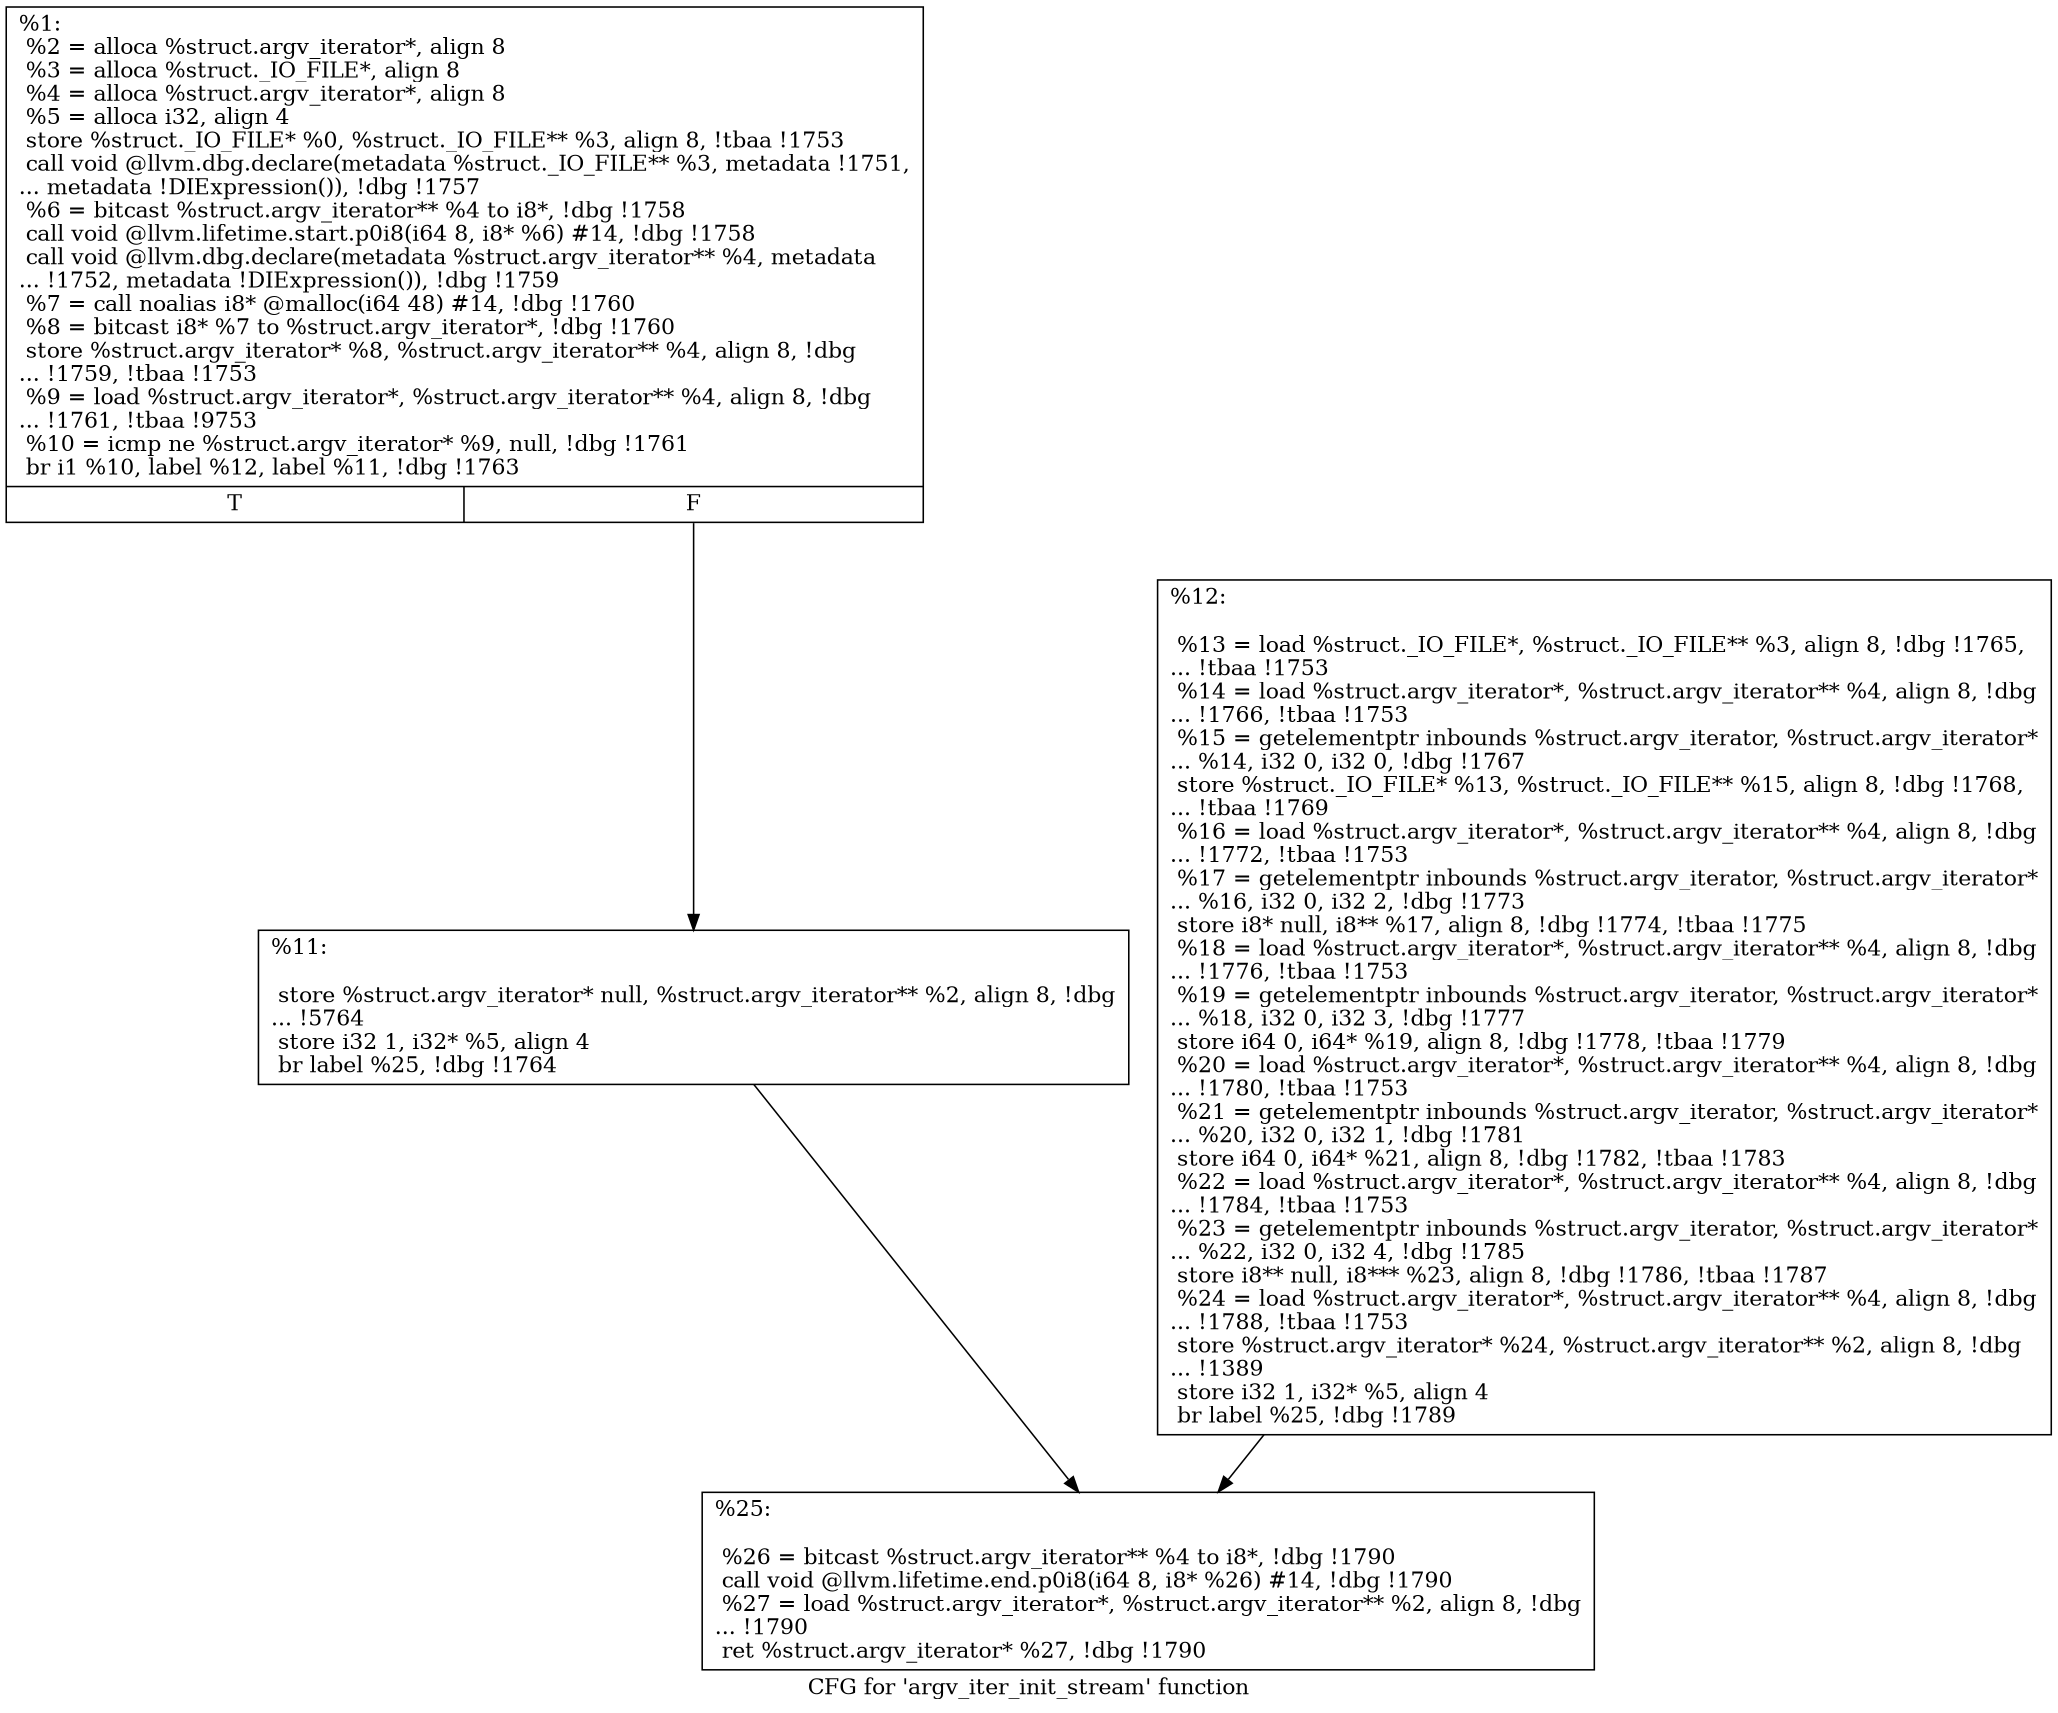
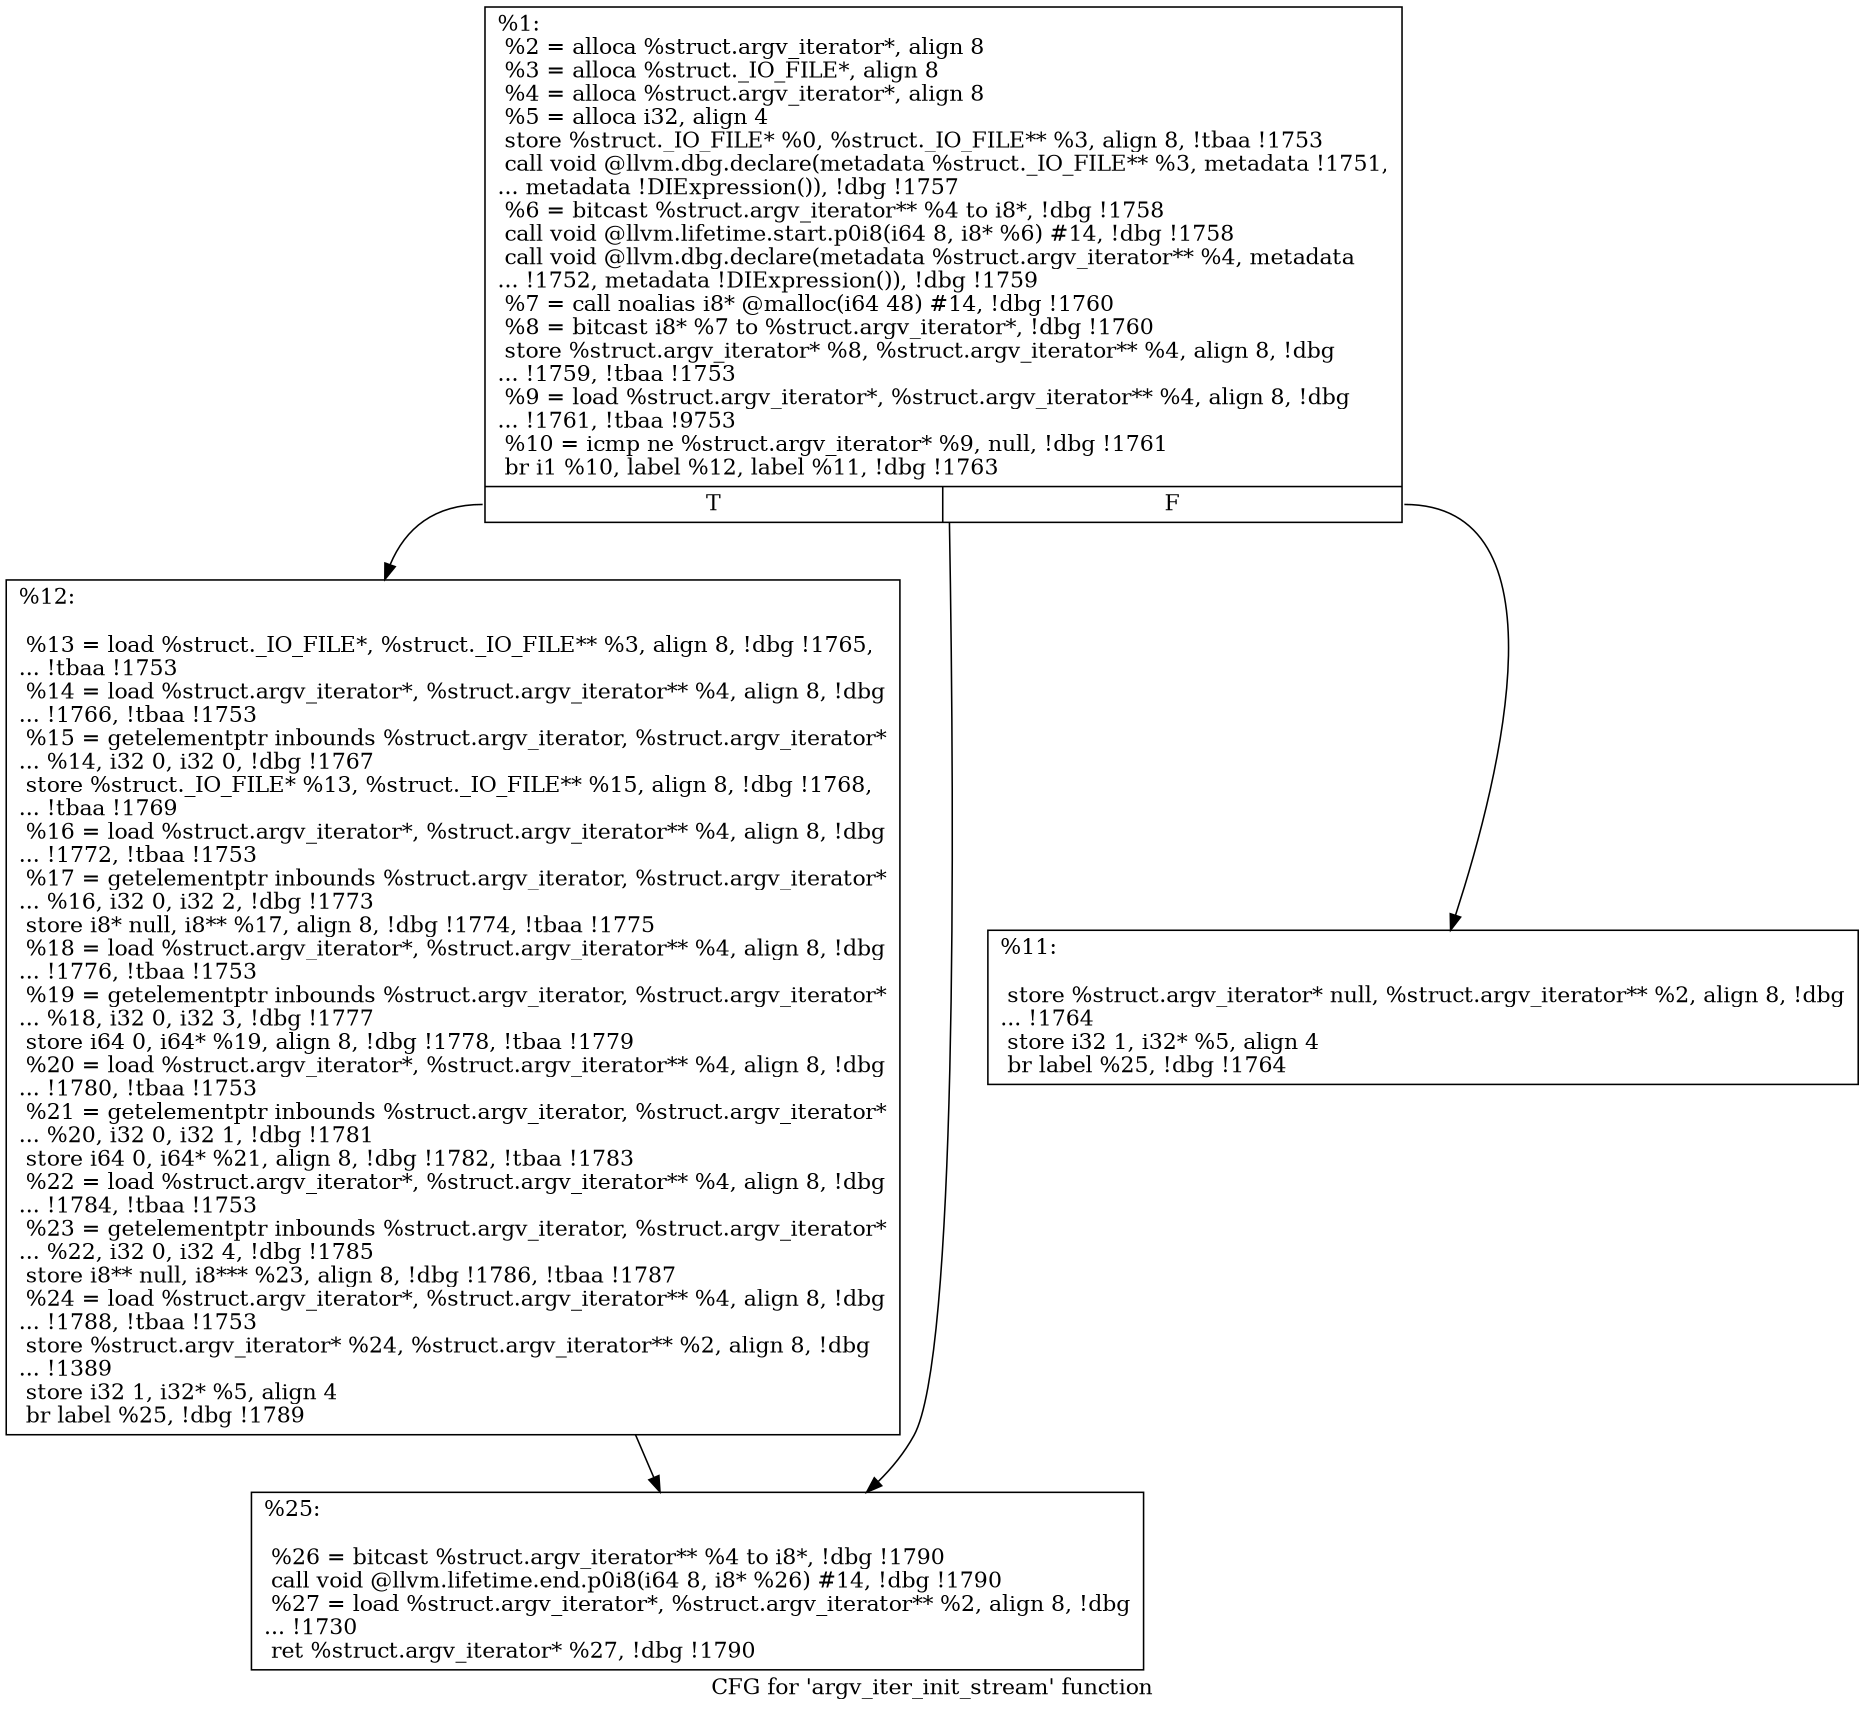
  digraph {
    label="CFG for 'argv_iter_init_stream' function"
    node [shape=record]
    n1 [label="{%1:\l  %2 = alloca %struct.argv_iterator*, align 8\l  %3 = alloca %struct._IO_FILE*, align 8\l  %4 = alloca %struct.argv_iterator*, align 8\l  %5 = alloca i32, align 4\l  store %struct._IO_FILE* %0, %struct._IO_FILE** %3, align 8, !tbaa !1753\l  call void @llvm.dbg.declare(metadata %struct._IO_FILE** %3, metadata !1751,\l... metadata !DIExpression()), !dbg !1757\l  %6 = bitcast %struct.argv_iterator** %4 to i8*, !dbg !1758\l  call void @llvm.lifetime.start.p0i8(i64 8, i8* %6) #14, !dbg !1758\l  call void @llvm.dbg.declare(metadata %struct.argv_iterator** %4, metadata\l... !1752, metadata !DIExpression()), !dbg !1759\l  %7 = call noalias i8* @malloc(i64 48) #14, !dbg !1760\l  %8 = bitcast i8* %7 to %struct.argv_iterator*, !dbg !1760\l  store %struct.argv_iterator* %8, %struct.argv_iterator** %4, align 8, !dbg\l... !1759, !tbaa !1753\l  %9 = load %struct.argv_iterator*, %struct.argv_iterator** %4, align 8, !dbg\l... !1761, !tbaa !9753\l  %10 = icmp ne %struct.argv_iterator* %9, null, !dbg !1761\l  br i1 %10, label %12, label %11, !dbg !1763\l|{<s0>T|<s1>F}}"]
    n2 [label="{%12:\l\l  %13 = load %struct._IO_FILE*, %struct._IO_FILE** %3, align 8, !dbg !1765,\l... !tbaa !1753\l  %14 = load %struct.argv_iterator*, %struct.argv_iterator** %4, align 8, !dbg\l... !1766, !tbaa !1753\l  %15 = getelementptr inbounds %struct.argv_iterator, %struct.argv_iterator*\l... %14, i32 0, i32 0, !dbg !1767\l  store %struct._IO_FILE* %13, %struct._IO_FILE** %15, align 8, !dbg !1768,\l... !tbaa !1769\l  %16 = load %struct.argv_iterator*, %struct.argv_iterator** %4, align 8, !dbg\l... !1772, !tbaa !1753\l  %17 = getelementptr inbounds %struct.argv_iterator, %struct.argv_iterator*\l... %16, i32 0, i32 2, !dbg !1773\l  store i8* null, i8** %17, align 8, !dbg !1774, !tbaa !1775\l  %18 = load %struct.argv_iterator*, %struct.argv_iterator** %4, align 8, !dbg\l... !1776, !tbaa !1753\l  %19 = getelementptr inbounds %struct.argv_iterator, %struct.argv_iterator*\l... %18, i32 0, i32 3, !dbg !1777\l  store i64 0, i64* %19, align 8, !dbg !1778, !tbaa !1779\l  %20 = load %struct.argv_iterator*, %struct.argv_iterator** %4, align 8, !dbg\l... !1780, !tbaa !1753\l  %21 = getelementptr inbounds %struct.argv_iterator, %struct.argv_iterator*\l... %20, i32 0, i32 1, !dbg !1781\l  store i64 0, i64* %21, align 8, !dbg !1782, !tbaa !1783\l  %22 = load %struct.argv_iterator*, %struct.argv_iterator** %4, align 8, !dbg\l... !1784, !tbaa !1753\l  %23 = getelementptr inbounds %struct.argv_iterator, %struct.argv_iterator*\l... %22, i32 0, i32 4, !dbg !1785\l  store i8** null, i8*** %23, align 8, !dbg !1786, !tbaa !1787\l  %24 = load %struct.argv_iterator*, %struct.argv_iterator** %4, align 8, !dbg\l... !1788, !tbaa !1753\l  store %struct.argv_iterator* %24, %struct.argv_iterator** %2, align 8, !dbg\l... !1389\l  store i32 1, i32* %5, align 4\l  br label %25, !dbg !1789\l}"]
-   n3 [label="{%11:\l\l  store %struct.argv_iterator* null, %struct.argv_iterator** %2, align 8, !dbg\l... !5764\l  store i32 1, i32* %5, align 4\l  br label %25, !dbg !1764\l}"]
-   n4 [label="{%25:\l\l  %26 = bitcast %struct.argv_iterator** %4 to i8*, !dbg !1790\l  call void @llvm.lifetime.end.p0i8(i64 8, i8* %26) #14, !dbg !1790\l  %27 = load %struct.argv_iterator*, %struct.argv_iterator** %2, align 8, !dbg\l... !1790\l  ret %struct.argv_iterator* %27, !dbg !1790\l}"]
+   n3 [label="{%11:\l\l  store %struct.argv_iterator* null, %struct.argv_iterator** %2, align 8, !dbg\l... !1764\l  store i32 1, i32* %5, align 4\l  br label %25, !dbg !1764\l}"]
+   n4 [label="{%25:\l\l  %26 = bitcast %struct.argv_iterator** %4 to i8*, !dbg !1790\l  call void @llvm.lifetime.end.p0i8(i64 8, i8* %26) #14, !dbg !1790\l  %27 = load %struct.argv_iterator*, %struct.argv_iterator** %2, align 8, !dbg\l... !1730\l  ret %struct.argv_iterator* %27, !dbg !1790\l}"]
+   n1 -> n2 [tailport=s0]
    n1 -> n3 [tailport=s1]
    n2 -> n4
-   n3 -> n4
+   n1 -> n4
  }
